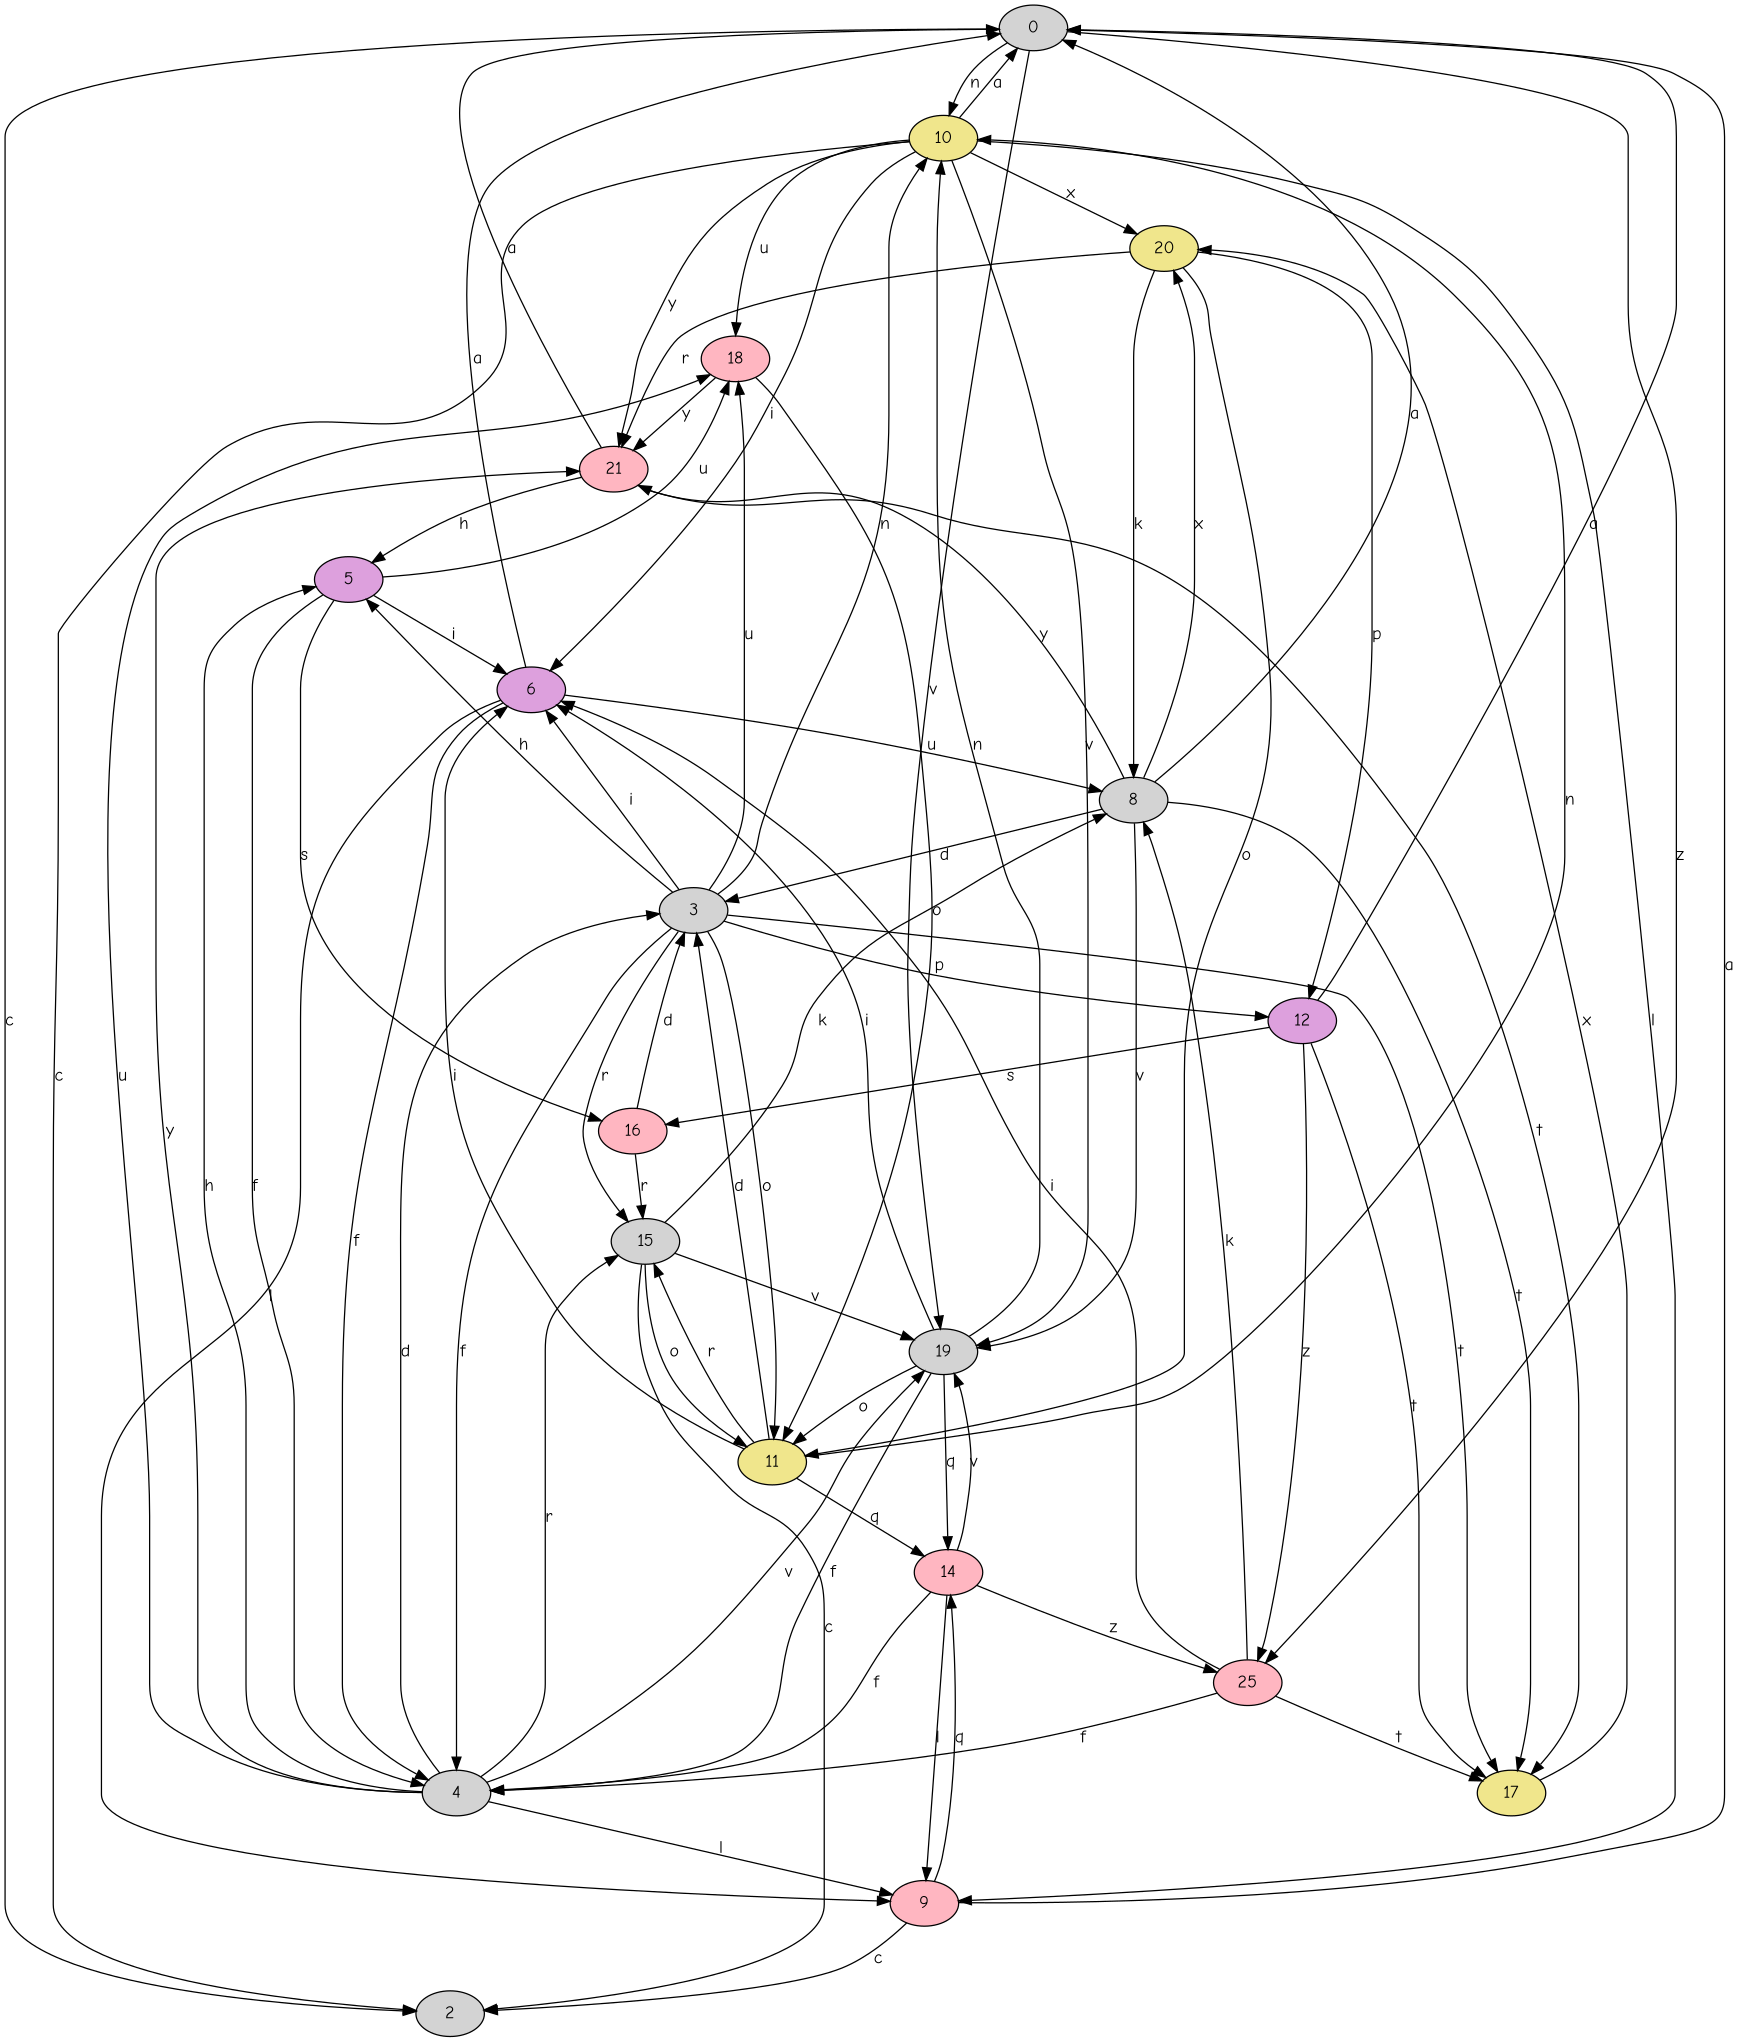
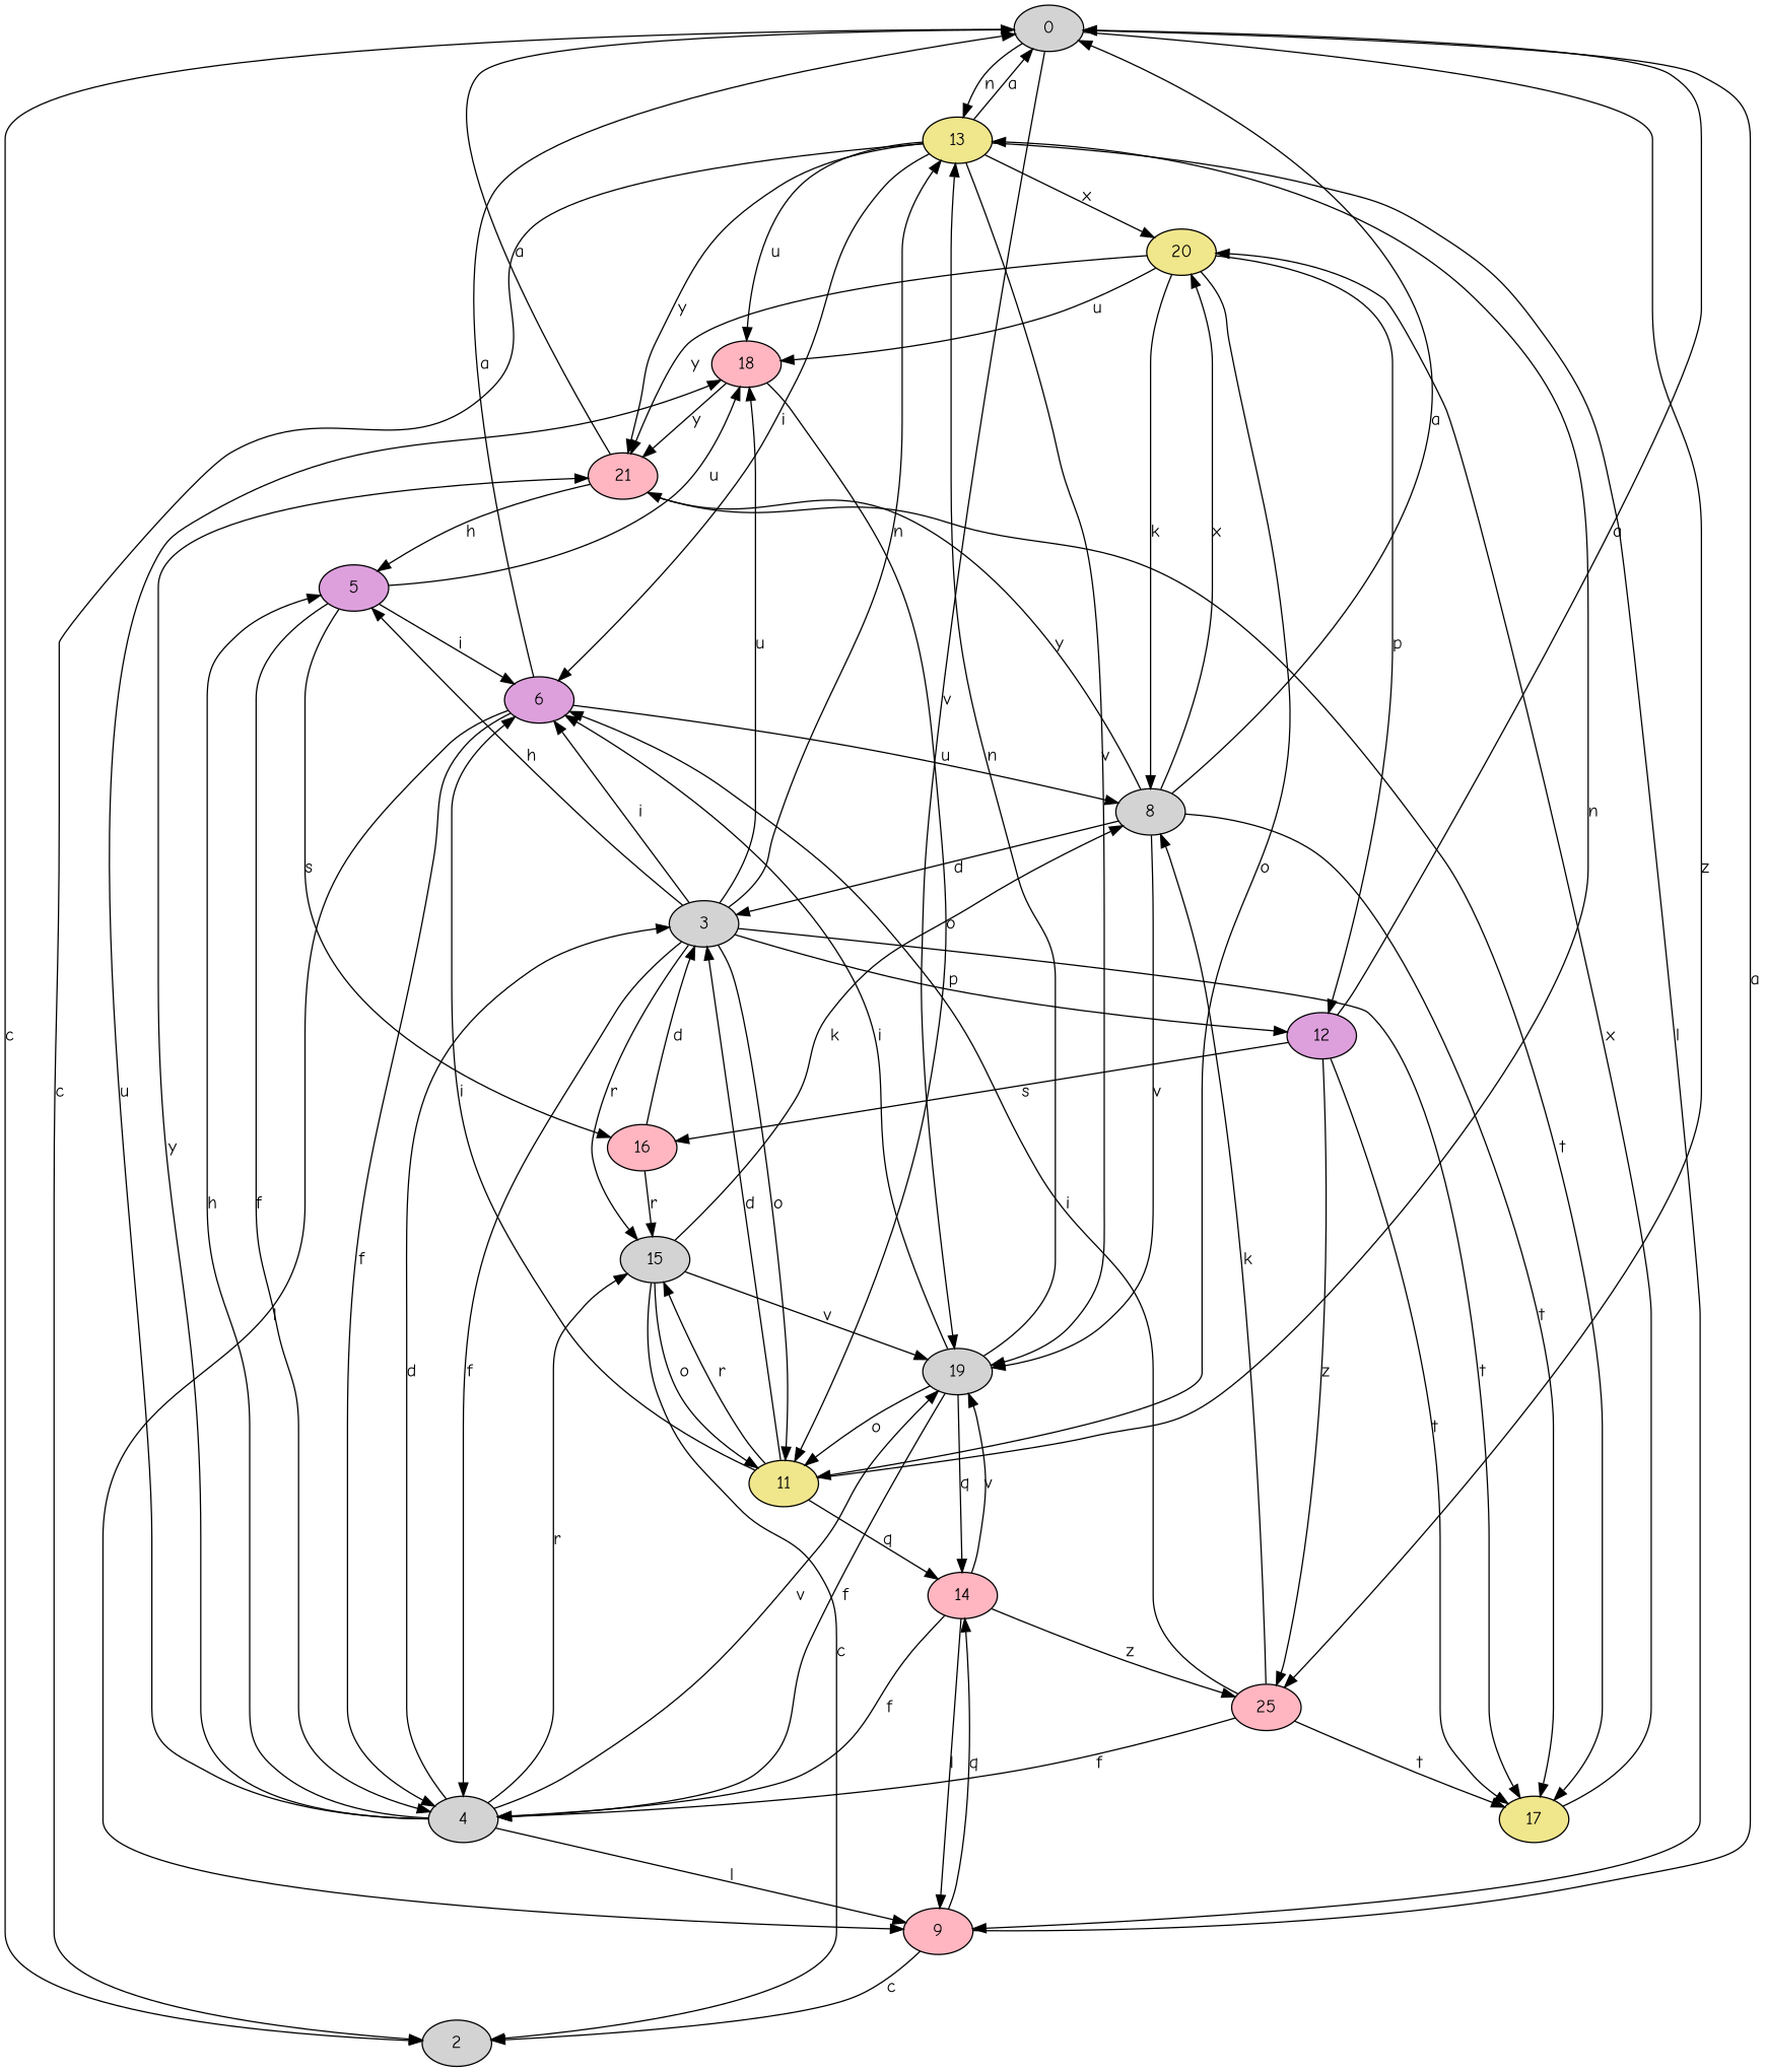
  strict digraph {
    fontname="Comic Neue"
    node [fillcolor=lightgrey fontname="Comic Neue" style=filled]
    edge [fontname="Comic Neue"]
    0
    2
-   10 [fillcolor=khaki]
+   10 [fillcolor=khaki label=13]
    19
    25 [fillcolor=lightpink]
    6 [fillcolor=plum]
    18 [fillcolor=lightpink]
    9 [fillcolor=lightpink]
    21 [fillcolor=lightpink]
    20 [fillcolor=khaki]
    4
    11 [fillcolor=khaki]
    14 [fillcolor=lightpink]
    17 [fillcolor=khaki]
    8
    3
    5 [fillcolor=plum]
    12 [fillcolor=plum]
    15
    16 [fillcolor=lightpink]
    0 -> 2 [label=c]
    0 -> 10 [label=n]
    0 -> 19 [label=v]
    0 -> 25 [label=z]
    10 -> 0 [label=a]
    10 -> 2 [label=c]
    10 -> 19 [label=v]
    10 -> 6 [label=i]
    10 -> 18 [label=u]
    10 -> 9 [label=l]
    10 -> 21 [label=y]
    10 -> 20 [label=x]
    19 -> 10 [label=n]
    19 -> 6 [label=i]
    19 -> 4 [label=f]
    19 -> 11 [label=o]
    19 -> 14 [label=q]
    25 -> 6 [label=i]
    25 -> 4 [label=f]
    25 -> 17 [label=t]
    25 -> 8 [label=k]
    6 -> 0 [label=a]
    6 -> 9 [label=l]
    6 -> 4 [label=f]
    6 -> 8 [label=u]
    18 -> 21 [label=y]
    18 -> 11 [label=o]
    9 -> 0 [label=a]
    9 -> 2 [label=c]
    9 -> 14 [label=q]
    21 -> 0 [label=a]
    21 -> 17 [label=t]
    21 -> 5 [label=h]
-   20 -> 21 [label=r]
+   20 -> 18 [label=u]
+   20 -> 21 [label=y]
    20 -> 11 [label=o]
    20 -> 8 [label=k]
    20 -> 12 [label=p]
    4 -> 19 [label=v]
    4 -> 18 [label=u]
    4 -> 9 [label=l]
    4 -> 21 [label=y]
    4 -> 3 [label=d]
    4 -> 5 [label=h]
    4 -> 15 [label=r]
    11 -> 10 [label=n]
    11 -> 6 [label=i]
    11 -> 14 [label=q]
    11 -> 3 [label=d]
    11 -> 15 [label=r]
    14 -> 19 [label=v]
    14 -> 25 [label=z]
    14 -> 9 [label=l]
    14 -> 4 [label=f]
    17 -> 20 [label=x]
    8 -> 0 [label=a]
    8 -> 19 [label=v]
    8 -> 21 [label=y]
    8 -> 20 [label=x]
    8 -> 17 [label=t]
    8 -> 3 [label=d]
    3 -> 10 [label=n]
    3 -> 6 [label=i]
    3 -> 18 [label=u]
    3 -> 4 [label=f]
    3 -> 11 [label=o]
    3 -> 17 [label=t]
    3 -> 5 [label=h]
    3 -> 12 [label=p]
    3 -> 15 [label=r]
    5 -> 6 [label=i]
    5 -> 18 [label=u]
    5 -> 4 [label=f]
    5 -> 16 [label=s]
    12 -> 0 [label=a]
    12 -> 25 [label=z]
    12 -> 17 [label=t]
    12 -> 16 [label=s]
    15 -> 2 [label=c]
    15 -> 19 [label=v]
    15 -> 11 [label=o]
    15 -> 8 [label=k]
    16 -> 3 [label=d]
    16 -> 15 [label=r]
  }
